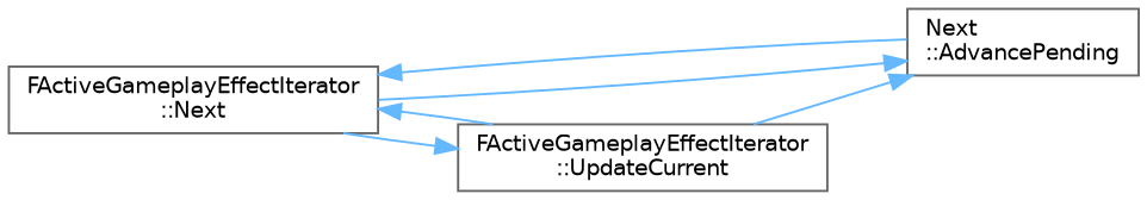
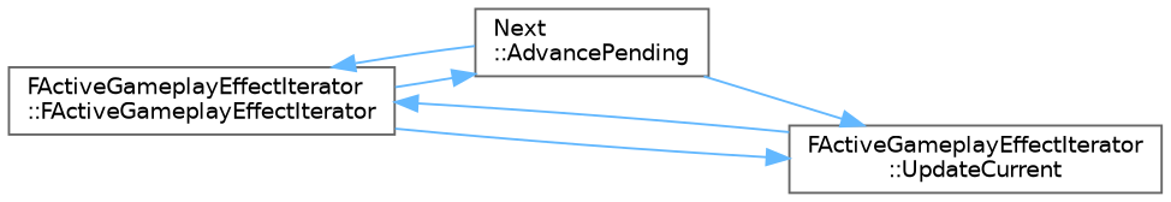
  digraph {
    rankdir=LR
    node [color=grey40 fillcolor=white fontname=Helvetica fontsize=10 shape=box style=filled]
    edge [color=steelblue1 fontname=Helvetica fontsize=10 labelfontname=Helvetica labelfontsize=10 style=solid]
-   n1 [height=0.2 label="FActiveGameplayEffectIterator\l::Next" width=0.4]
+   n1 [height=0.2 label="FActiveGameplayEffectIterator\l::FActiveGameplayEffectIterator" width=0.4]
    n2 [height=0.2 label="Next\l::AdvancePending" width=0.4]
    n3 [height=0.2 label="FActiveGameplayEffectIterator\l::UpdateCurrent" width=0.4]
    n1 -> n2
    n1 -> n3
    n2 -> n1
    n3 -> n1
-   n3 -> n2
+   n2 -> n3
  }
